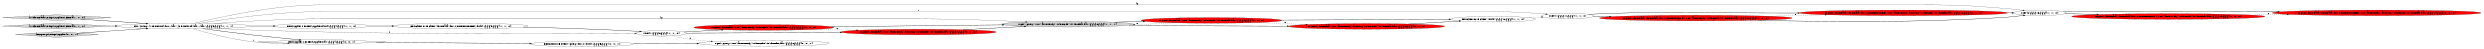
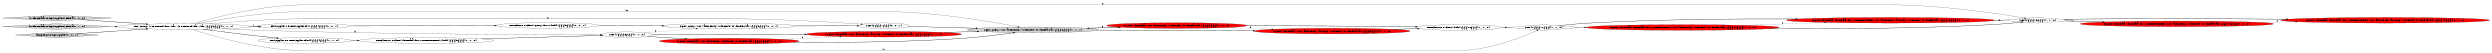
  digraph {
    rankdir=LR
    node [fillcolor=white shape=ellipse style=filled]
    edge [style=bold]
    n1 [fillcolor=lightgray label="x.get(\"/query\").run().assertBody().urlDecode().is(\"foo=bar,baz\")@@@8@@@['1', '1', '1']"]
    n2 [fillcolor=red label="x1.post(\"/formData\").run().assertBody().urlDecode().is(\"foo=bar|baz\")@@@9@@@['1', '0', '0']"]
    n3 [fillcolor=red label="x1.post(\"/formData\").run().assertBody().asString().urlDecode().is(\"foo=bar|baz\")@@@9@@@['0', '1', '0']"]
    n4 [label="RestClient x2 = client().build()@@@10@@@['1', '1', '0']"]
    n5 [fillcolor=lightgray label="a11_formData_String_Supplier_Schema['1', '0', '0']" shape=diamond]
    n6 [label="List<String> l1 = AList.of(\"foo\",\"bar\"),l2 = AList.of(\"bar\",\"baz\")@@@3@@@['1', '1', '1']"]
    n7 [label="TestSupplier s = TestSupplier.of(null)@@@4@@@['1', '1', '0']"]
-   n8 [label="TestSupplier s = TestSupplier.of(l1)@@@4@@@['0', '0', '1']" shape=diamond]
-   n9 [label="s.set(l1)@@@11@@@['1', '1', '0']"]
+   n8 [label="TestSupplier s = TestSupplier.of(l1)@@@4@@@['0', '0', '1']"]
+   n9 [label="s.set(l1)@@@11@@@['1', '1', '0']" shape=diamond]
    n10 [label="s.set(l1)@@@6@@@['1', '1', '0']"]
-   n11 [label="s.set(l2)@@@13@@@['1', '1', '0']"]
+   n11 [label="s.set(l2)@@@13@@@['1', '1', '0']" shape=diamond]
+   n12 [label="s.set(l2)@@@7@@@['0', '0', '1']"]
    n13 [label="RestClient x1 = client().formData(\"foo\",s,T_ARRAY_PIPES).build()@@@5@@@['1', '1', '0']"]
    n14 [label="RestClient x = client().query(\"foo\",s).build()@@@5@@@['0', '0', '1']"]
    n15 [fillcolor=lightgray label="a11_formData_String_Supplier_Schema['0', '1', '0']" shape=diamond]
    n16 [fillcolor=red label="x2.post(\"/formData\").formData(\"foo\",s,T_ARRAY_PIPES).run().assertBody().asString().urlDecode().is(\"foo=foo|bar\")@@@12@@@['0', '1', '0']"]
    n17 [fillcolor=red label="x2.post(\"/formData\").formData(\"foo\",s,T_ARRAY_PIPES).run().assertBody().urlDecode().is(\"foo=foo|bar\")@@@12@@@['1', '0', '0']"]
    n18 [fillcolor=red label="x2.post(\"/formData\").formData(\"foo\",s,T_ARRAY_PIPES).run().assertBody().urlDecode().is(\"foo=bar|baz\")@@@14@@@['1', '0', '0']"]
    n19 [fillcolor=red label="x2.post(\"/formData\").formData(\"foo\",s,T_ARRAY_PIPES).run().assertBody().asString().urlDecode().is(\"foo=bar|baz\")@@@14@@@['0', '1', '0']"]
    n20 [fillcolor=red label="x1.post(\"/formData\").run().assertBody().urlDecode().is(\"foo=foo|bar\")@@@7@@@['1', '0', '0']"]
    n21 [fillcolor=red label="x1.post(\"/formData\").run().assertBody().asString().urlDecode().is(\"foo=foo|bar\")@@@7@@@['0', '1', '0']"]
    n22 [label="x.get(\"/query\").run().assertBody().urlDecode().is(\"foo=foo,bar\")@@@6@@@['0', '0', '1']"]
    n23 [fillcolor=lightgray label="a06_query_String_Supplier['0', '0', '1']" shape=diamond]
    n1 -> n2
    n1 -> n3
    n2 -> n1 [label=0 style=dashed]
    n2 -> n3 [label=0 style=dashed]
    n2 -> n4
    n3 -> n4
-   n4 -> n9 [style=dashed]
+   n4 -> n9
    n5 -> n6
    n6 -> n1 [label=l2 style=solid]
    n6 -> n7
    n6 -> n8 [label=l1 style=solid]
    n6 -> n8
    n6 -> n9 [label=l1 style=solid]
    n6 -> n10 [label=l1 style=solid]
    n6 -> n11 [label=l2 style=solid]
+   n6 -> n12 [label=l2 style=solid]
    n7 -> n13
    n8 -> n14
    n9 -> n16
    n9 -> n17
    n10 -> n20
    n10 -> n21
    n10 -> n22 [label=0 style=dashed]
    n11 -> n18
    n11 -> n19
+   n12 -> n1
    n13 -> n10
    n14 -> n22
    n15 -> n6
    n16 -> n11
    n17 -> n11
    n17 -> n16 [label=0 style=dashed]
    n18 -> n19 [label=0 style=dashed]
    n20 -> n1
    n20 -> n21 [label=0 style=dashed]
    n21 -> n1
+   n22 -> n12
    n23 -> n6
  }
